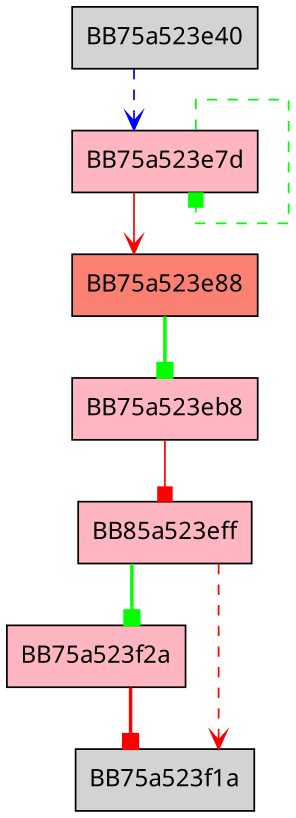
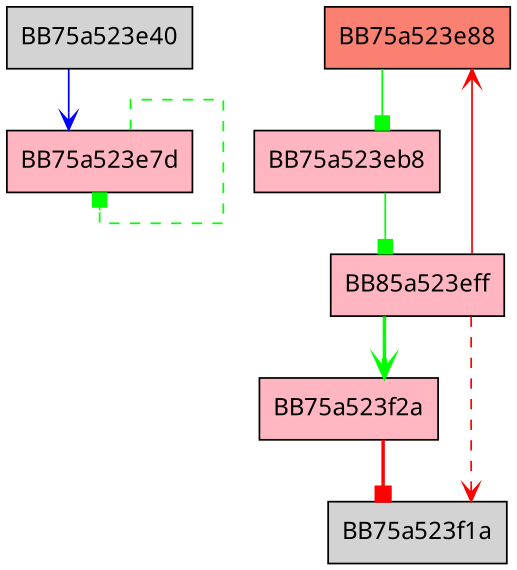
  digraph {
    fontname="Noto Sans"
    splines=ortho
    node [fillcolor=lightpink fontname="Noto Sans" shape=box style=filled]
    edge [arrowhead=box color=red fontname="Noto Sans" style=dashed]
    BB75a523e40 [fillcolor=lightgrey]
    BB75a523e7d
    BB75a523e88 [fillcolor=salmon]
    BB75a523eb8
    n5 [label=BB85a523eff]
    BB75a523f2a
    BB75a523f1a [fillcolor=lightgrey]
-   BB75a523e40 -> BB75a523e7d [arrowhead=vee color=blue]
+   BB75a523e40 -> BB75a523e7d [arrowhead=vee color=blue style=solid]
    BB75a523e7d -> BB75a523e7d [color=green]
-   BB75a523e7d -> BB75a523e88 [arrowhead=vee style=solid]
-   BB75a523e88 -> BB75a523eb8 [color=green style=bold]
-   BB75a523eb8 -> n5 [style=solid]
-   n5 -> BB75a523f2a [color=green style=bold]
+   n5 -> BB75a523e88 [arrowhead=vee style=solid]
+   BB75a523e88 -> BB75a523eb8 [color=green style=solid]
+   BB75a523eb8 -> n5 [color=green style=solid]
+   n5 -> BB75a523f2a [arrowhead=vee color=green style=bold]
    n5 -> BB75a523f1a [arrowhead=vee]
    BB75a523f2a -> BB75a523f1a [style=bold]
  }
